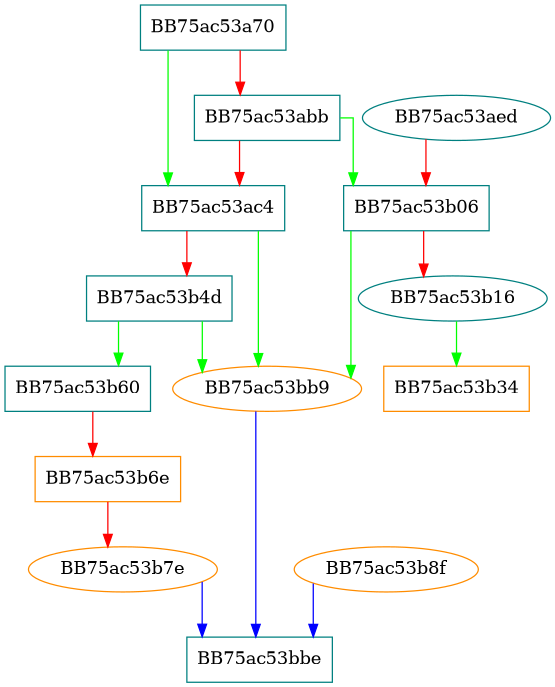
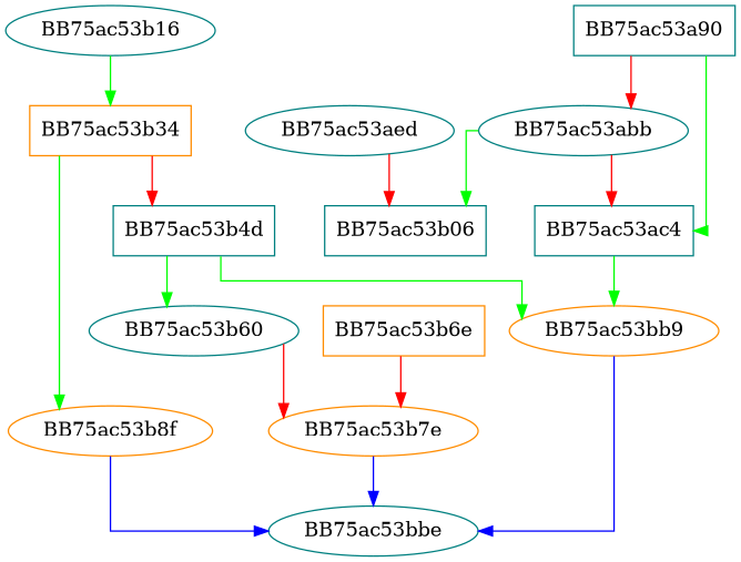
  digraph {
    splines=ortho
    node [color=teal shape=box]
    edge [color=green]
-   BB75ac53a90 [label=BB75ac53a70]
+   BB75ac53a90
    BB75ac53ac4
-   BB75ac53abb
+   BB75ac53abb [shape=ellipse]
    BB75ac53bb9 [color=darkorange shape=ellipse]
    BB75ac53b06
-   BB75ac53bbe
+   BB75ac53bbe [shape=ellipse]
    n7 [label=BB75ac53b16 shape=ellipse]
    BB75ac53b34 [color=darkorange]
    BB75ac53b6e [color=darkorange]
    BB75ac53b7e [color=darkorange shape=ellipse]
    BB75ac53aed [shape=ellipse]
    BB75ac53b8f [color=darkorange shape=ellipse]
    BB75ac53b4d
-   BB75ac53b60
+   BB75ac53b60 [shape=ellipse]
    BB75ac53a90 -> BB75ac53ac4
    BB75ac53a90 -> BB75ac53abb [color=red]
    BB75ac53ac4 -> BB75ac53bb9
    BB75ac53abb -> BB75ac53ac4 [color=red]
    BB75ac53abb -> BB75ac53b06
    BB75ac53bb9 -> BB75ac53bbe [color=blue]
-   BB75ac53b06 -> BB75ac53bb9
-   BB75ac53b06 -> n7 [color=red]
    n7 -> BB75ac53b34
-   BB75ac53ac4 -> BB75ac53b4d [color=red]
+   BB75ac53b34 -> BB75ac53b8f
+   BB75ac53b34 -> BB75ac53b4d [color=red]
    BB75ac53b6e -> BB75ac53b7e [color=red]
    BB75ac53b7e -> BB75ac53bbe [color=blue]
    BB75ac53aed -> BB75ac53b06 [color=red]
    BB75ac53b8f -> BB75ac53bbe [color=blue]
    BB75ac53b4d -> BB75ac53bb9
    BB75ac53b4d -> BB75ac53b60
-   BB75ac53b60 -> BB75ac53b6e [color=red]
+   BB75ac53b60 -> BB75ac53b7e [color=red]
  }
